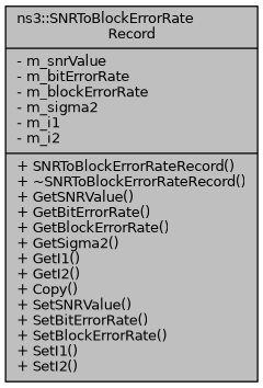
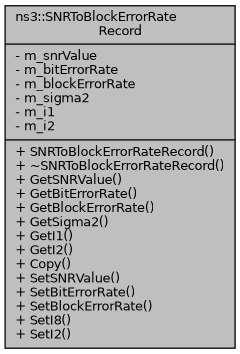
  digraph {
-   n1 [color=black fillcolor=grey75 fontcolor=black fontname=Helvetica fontsize=10 height=0.2 label="{ns3::SNRToBlockErrorRate\lRecord\n|- m_snrValue\l- m_bitErrorRate\l- m_blockErrorRate\l- m_sigma2\l- m_i1\l- m_i2\l|+ SNRToBlockErrorRateRecord()\l+ ~SNRToBlockErrorRateRecord()\l+ GetSNRValue()\l+ GetBitErrorRate()\l+ GetBlockErrorRate()\l+ GetSigma2()\l+ GetI1()\l+ GetI2()\l+ Copy()\l+ SetSNRValue()\l+ SetBitErrorRate()\l+ SetBlockErrorRate()\l+ SetI1()\l+ SetI2()\l}" shape=record style=filled width=0.4]
+   n1 [color=black fillcolor=grey75 fontcolor=black fontname=Helvetica fontsize=10 height=0.2 label="{ns3::SNRToBlockErrorRate\lRecord\n|- m_snrValue\l- m_bitErrorRate\l- m_blockErrorRate\l- m_sigma2\l- m_i1\l- m_i2\l|+ SNRToBlockErrorRateRecord()\l+ ~SNRToBlockErrorRateRecord()\l+ GetSNRValue()\l+ GetBitErrorRate()\l+ GetBlockErrorRate()\l+ GetSigma2()\l+ GetI1()\l+ GetI2()\l+ Copy()\l+ SetSNRValue()\l+ SetBitErrorRate()\l+ SetBlockErrorRate()\l+ SetI8()\l+ SetI2()\l}" shape=record style=filled width=0.4]
  }
